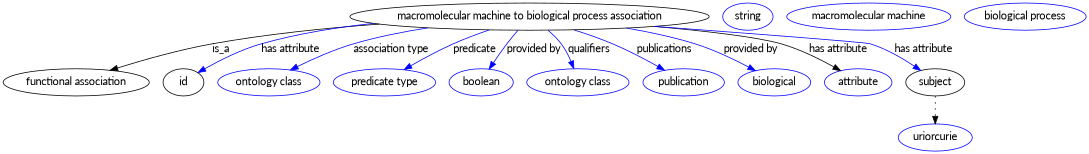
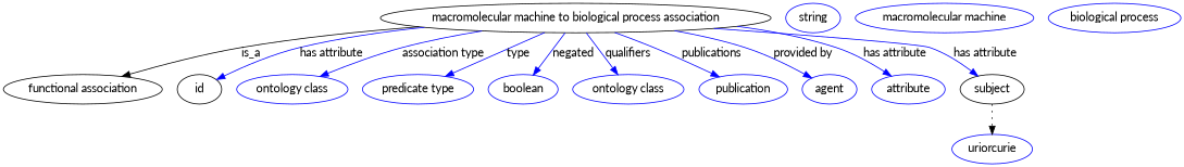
  digraph {
    fontname=Lato
    node [fontname=Lato color=blue]
    edge [fontname=Lato color=blue style=solid]
    n1 [height=0.5 label="macromolecular machine to biological process association" width=6.0661 color=""]
    "functional association" [height=0.5 width=2.4373 color=""]
    id [height=0.5 width=0.75 color=""]
    n4 [height=0.5 label="ontology class" width=1.7151]
    n5 [height=0.5 label="predicate type" width=1.679]
    n6 [height=0.5 label=boolean width=1.0652]
    n7 [height=0.5 label="ontology class" width=1.7151]
    n8 [height=0.5 label=publication width=1.3902]
-   n9 [height=0.5 label=biological width=0.83048]
+   n9 [height=0.5 label=agent width=0.83048]
    n10 [height=0.5 label=attribute width=1.1193]
    subject [height=0.5 width=0.99297 color=""]
    n12 [height=0.5 label=uriorcurie width=1.2638]
    n13 [height=0.5 label=string width=0.84854]
    n14 [height=0.5 label="macromolecular machine" width=2.8164]
    n15 [height=0.5 label="biological process" width=2.0762]
    n1 -> "functional association" [label=is_a color="" style=""]
    n1 -> id [label="has attribute"]
    n1 -> n4 [label="association type"]
-   n1 -> n5 [label=predicate]
-   n1 -> n6 [label="provided by"]
+   n1 -> n5 [label=type]
+   n1 -> n6 [label=negated]
    n1 -> n7 [label=qualifiers]
    n1 -> n8 [label=publications]
    n1 -> n9 [label="provided by"]
-   n1 -> n10 [color=black label="has attribute"]
+   n1 -> n10 [label="has attribute"]
    n1 -> subject [label="has attribute"]
    subject -> n12 [style=dotted color=""]
  }
